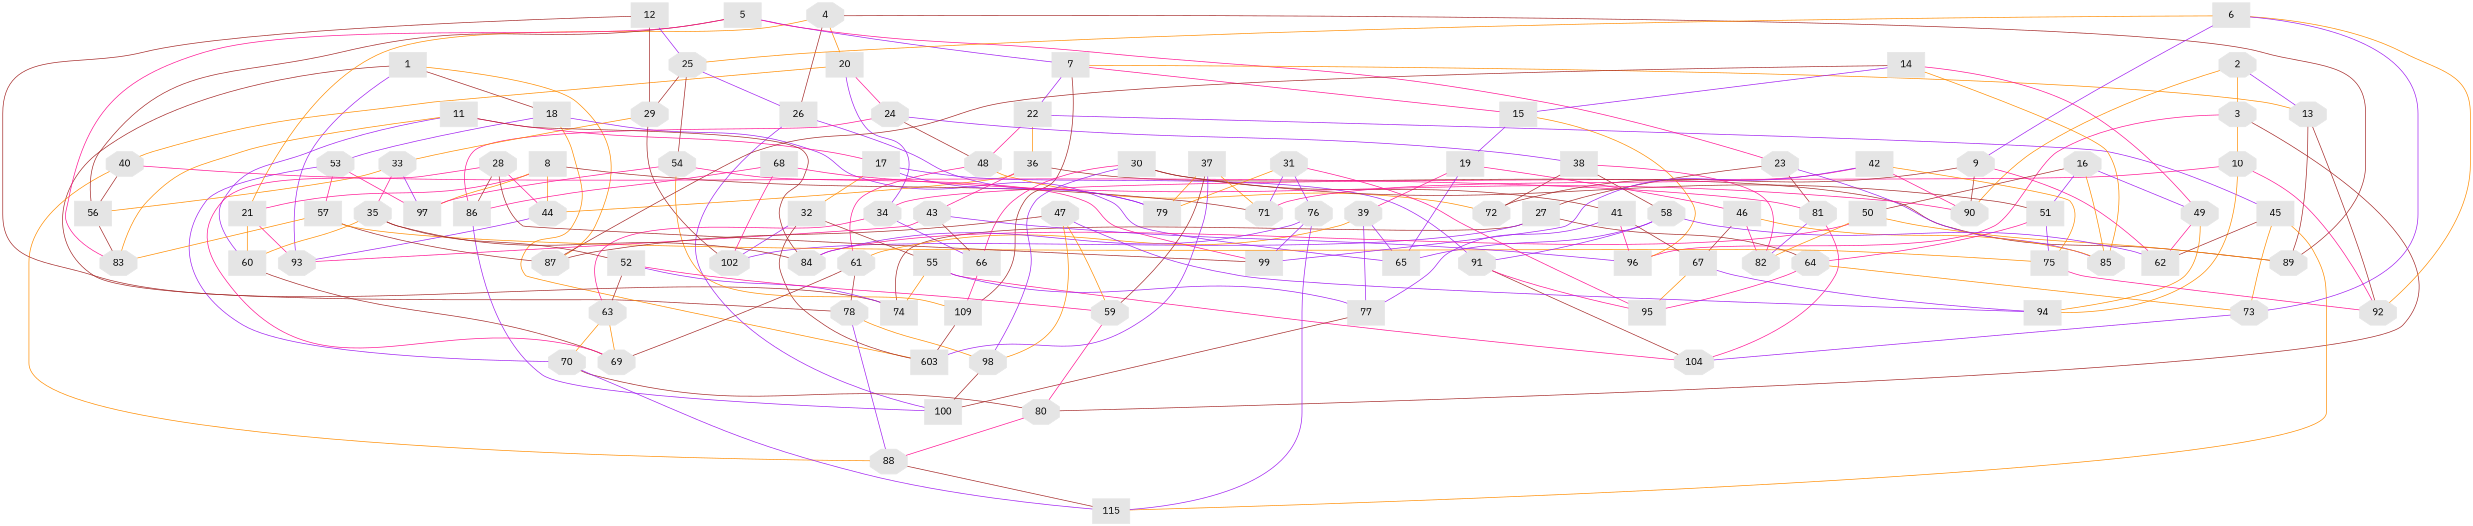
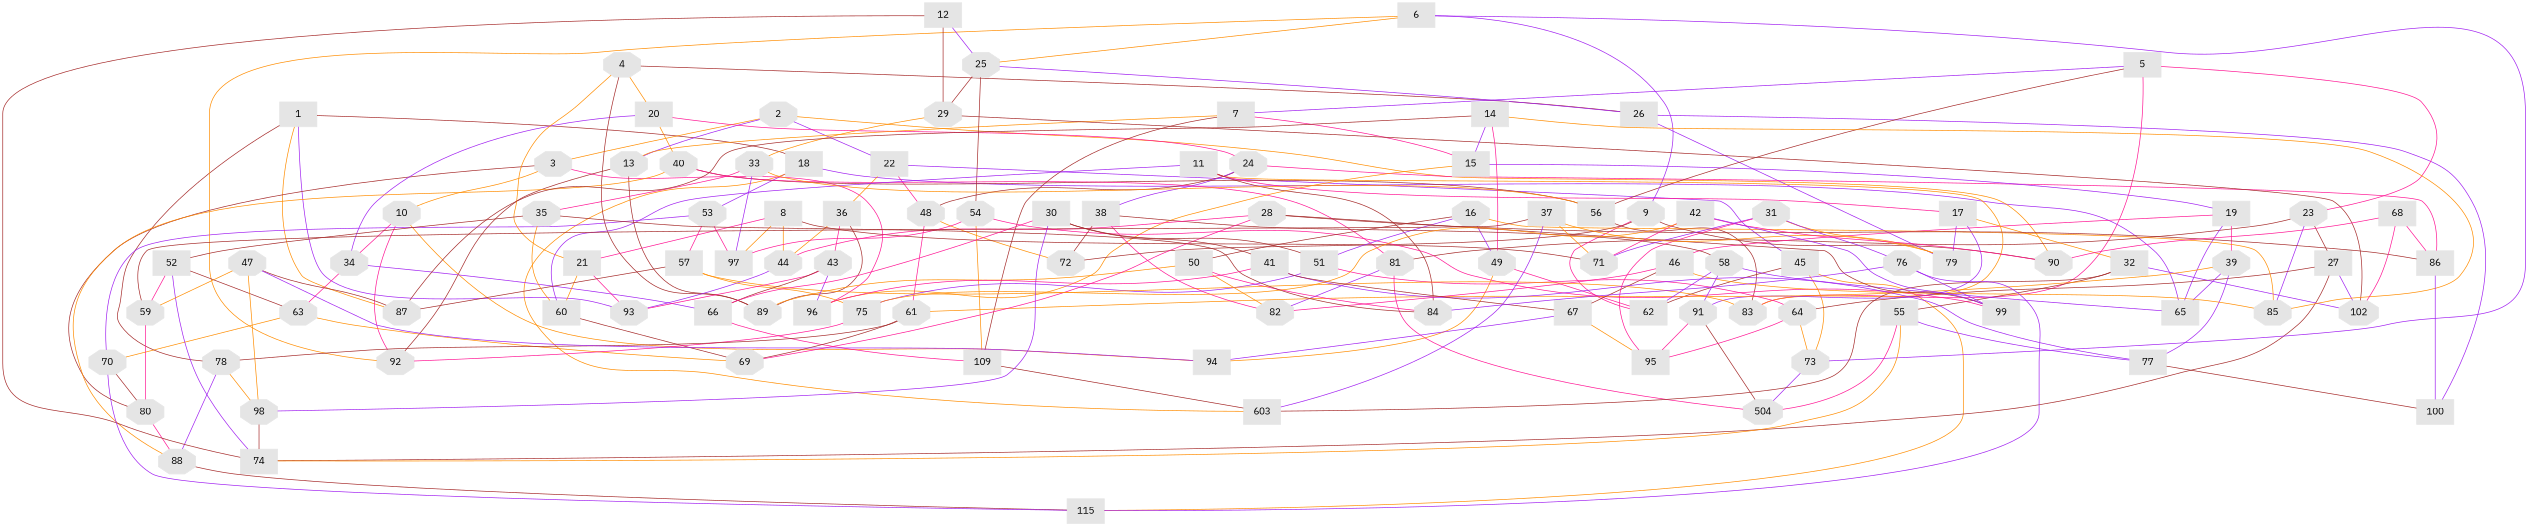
  graph {
    fontname="IBM Plex Sans"
    node [color=gray90 fontname="IBM Plex Sans" shape=octagon style=filled]
    edge [color=brown fontname="IBM Plex Sans"]
    1 [shape=box]
    18 [shape=box]
    78
    87
    93
    53
    65 [shape=box]
    n8 [label=603 shape=box]
    98
    88
    2
    3
    13
    22 [shape=box]
    90
    10
    80
    96 [shape=box]
    89
    92
    36 [shape=box]
    45 [shape=box]
    48
    34
    94 [shape=box]
    20 [shape=box]
    4
    21 [shape=box]
    26 [shape=box]
    24
    40
    60 [shape=box]
    79 [shape=box]
    100 [shape=box]
    5 [shape=box]
    7 [shape=box]
    23
    56 [shape=box]
    83
    15 [shape=box]
    n41 [label=109 shape=box]
    85
    27 [shape=box]
    81
    6 [shape=box]
    9
    73
    25
    62 [shape=box]
    72
    12 [shape=box]
    29
    74 [shape=box]
-   104
+   104 [label=504]
    19 [shape=box]
    8 [shape=box]
    44
    71
    97 [shape=box]
    66 [shape=box]
    63
    11 [shape=box]
    17 [shape=box]
    84
    32 [shape=box]
    91
    69
    54
    102
    33
    14 [shape=box]
    49
    39
    46 [shape=box]
    16
    50 [shape=box]
    51 [shape=box]
    82
    64
    75 [shape=box]
    55 [shape=box]
    95 [shape=box]
    57 [shape=box]
    70
    61
    77 [shape=box]
    67 [shape=box]
    38 [shape=box]
    86 [shape=box]
    43
    n91 [label=115 shape=box]
    58
    99 [shape=box]
    28
    35
    30 [shape=box]
    41 [shape=box]
    31
    76
    52 [shape=box]
    59
    37 [shape=box]
    42 [shape=box]
    47
    68 [shape=box]
    1 -- 18
    1 -- 78
    1 -- 87 [color=darkorange]
    1 -- 93 [color=purple]
    18 -- 53 [color=purple]
    18 -- 65 [color=purple]
    18 -- n8 [color=darkorange]
    78 -- 98 [color=darkorange]
    78 -- 88 [color=purple]
    53 -- 97 [color=deeppink]
    53 -- 57 [color=deeppink]
    53 -- 70 [color=purple]
-   98 -- 100
+   98 -- 74
    88 -- n91
    2 -- 3 [color=darkorange]
    2 -- 13 [color=purple]
-   7 -- 22 [color=purple]
+   2 -- 22 [color=purple]
    2 -- 90 [color=darkorange]
    3 -- 10 [color=darkorange]
    3 -- 80
    3 -- 96 [color=deeppink]
    13 -- 89
    13 -- 92
    22 -- 36 [color=darkorange]
    22 -- 45 [color=purple]
    22 -- 48 [color=deeppink]
    10 -- 92 [color=deeppink]
    10 -- 34 [color=deeppink]
    10 -- 94 [color=darkorange]
    80 -- 88 [color=deeppink]
    36 -- 89
    36 -- 44 [color=darkorange]
    36 -- 43 [color=deeppink]
    45 -- 73 [color=darkorange]
    45 -- 62
    45 -- n91 [color=darkorange]
    48 -- 72 [color=darkorange]
    48 -- 61 [color=deeppink]
    34 -- 66 [color=purple]
    34 -- 63 [color=deeppink]
    20 -- 34 [color=purple]
    20 -- 24 [color=deeppink]
    20 -- 40 [color=darkorange]
    4 -- 89
    4 -- 20 [color=darkorange]
    4 -- 21 [color=darkorange]
    4 -- 26
    21 -- 93 [color=deeppink]
    21 -- 60 [color=darkorange]
    26 -- 79 [color=purple]
    26 -- 100 [color=purple]
    24 -- 48
    24 -- 38 [color=purple]
    24 -- 86 [color=deeppink]
    40 -- 88 [color=darkorange]
    40 -- 56
    40 -- 81 [color=deeppink]
    60 -- 69
    5 -- 7 [color=purple]
    5 -- 23 [color=deeppink]
    5 -- 56
    5 -- 83 [color=deeppink]
    7 -- 13 [color=darkorange]
    7 -- 15 [color=deeppink]
    7 -- n41
    23 -- 85 [color=purple]
    23 -- 27
    23 -- 81
    56 -- 83
    15 -- 96 [color=darkorange]
    15 -- 19 [color=purple]
    n41 -- n8
    27 -- 74
    27 -- 102 [color=purple]
    27 -- 64
    81 -- 104 [color=deeppink]
    81 -- 82 [color=purple]
    6 -- 92 [color=darkorange]
    6 -- 9 [color=purple]
    6 -- 73 [color=purple]
    6 -- 25 [color=darkorange]
    9 -- 90
    9 -- 62 [color=deeppink]
    9 -- 72
    73 -- 104 [color=purple]
    25 -- 26 [color=purple]
    25 -- 29
    25 -- 54
    12 -- 25 [color=purple]
    12 -- 29
    12 -- 74
    29 -- 102
    29 -- 33 [color=darkorange]
    19 -- 65 [color=purple]
    19 -- 39 [color=deeppink]
    19 -- 46 [color=deeppink]
    8 -- 21 [color=deeppink]
    8 -- 44 [color=darkorange]
    8 -- 71
    8 -- 97 [color=darkorange]
    44 -- 93 [color=purple]
    66 -- n41 [color=deeppink]
    63 -- 69 [color=darkorange]
    63 -- 70 [color=darkorange]
    11 -- 60 [color=purple]
    11 -- 83 [color=darkorange]
    11 -- 17 [color=deeppink]
    11 -- 84
    17 -- 79 [color=purple]
    17 -- 32 [color=darkorange]
    17 -- 91 [color=purple]
    32 -- n8
    32 -- 102 [color=purple]
    32 -- 55
    91 -- 104
    91 -- 95 [color=deeppink]
    54 -- n41 [color=darkorange]
    54 -- 97 [color=deeppink]
    54 -- 99 [color=deeppink]
    33 -- 56 [color=darkorange]
    33 -- 97 [color=purple]
    33 -- 35 [color=deeppink]
    14 -- 87
    14 -- 15 [color=purple]
    14 -- 85 [color=darkorange]
    14 -- 49 [color=deeppink]
    49 -- 94 [color=darkorange]
    49 -- 62 [color=deeppink]
    39 -- 65 [color=purple]
    39 -- 61 [color=darkorange]
    39 -- 77 [color=purple]
    46 -- 85 [color=darkorange]
    46 -- 82 [color=deeppink]
    46 -- 67
    16 -- 85 [color=darkorange]
    16 -- 49 [color=purple]
    16 -- 50
    16 -- 51 [color=purple]
    50 -- 89 [color=darkorange]
    50 -- 84 [color=deeppink]
    50 -- 82 [color=darkorange]
    51 -- 64 [color=deeppink]
    51 -- 75 [color=purple]
    64 -- 73 [color=darkorange]
    64 -- 95 [color=deeppink]
    75 -- 92 [color=deeppink]
    55 -- 74 [color=darkorange]
    55 -- 104 [color=deeppink]
    55 -- 77 [color=purple]
    57 -- 87
    57 -- 83 [color=darkorange]
    57 -- 75 [color=darkorange]
    70 -- 80
    70 -- n91 [color=purple]
    61 -- 78
    61 -- 69
    77 -- 100
    67 -- 94 [color=purple]
    67 -- 95 [color=darkorange]
    38 -- 72
    38 -- 82 [color=deeppink]
    38 -- 58
    86 -- 100 [color=purple]
    43 -- 93 [color=deeppink]
    43 -- 96 [color=purple]
    43 -- 66
    58 -- 65 [color=purple]
    58 -- 62 [color=purple]
    58 -- 91 [color=purple]
    28 -- 44 [color=deeppink]
    28 -- 69 [color=deeppink]
    28 -- 86
    28 -- 99
    35 -- 60 [color=darkorange]
    35 -- 84
    35 -- 52
    30 -- 98 [color=purple]
    30 -- 66 [color=deeppink]
    30 -- 51
    30 -- 41
    41 -- 96 [color=deeppink]
    41 -- 77 [color=purple]
    41 -- 67
    31 -- 79 [color=darkorange]
    31 -- 71 [color=purple]
    31 -- 95 [color=deeppink]
    31 -- 76 [color=purple]
    76 -- 84 [color=purple]
    76 -- n91 [color=purple]
    76 -- 99 [color=purple]
    52 -- 74 [color=purple]
    52 -- 63
    52 -- 59 [color=deeppink]
    59 -- 80 [color=deeppink]
    37 -- n8 [color=purple]
    37 -- 79 [color=darkorange]
    37 -- 71 [color=darkorange]
    37 -- 59
    42 -- 90 [color=deeppink]
    42 -- 71 [color=deeppink]
    42 -- 75 [color=darkorange]
    42 -- 99 [color=purple]
    47 -- 87
    47 -- 98 [color=darkorange]
    47 -- 94 [color=purple]
    47 -- 59 [color=darkorange]
    68 -- 90 [color=deeppink]
    68 -- 102 [color=deeppink]
    68 -- 86 [color=deeppink]
  }
